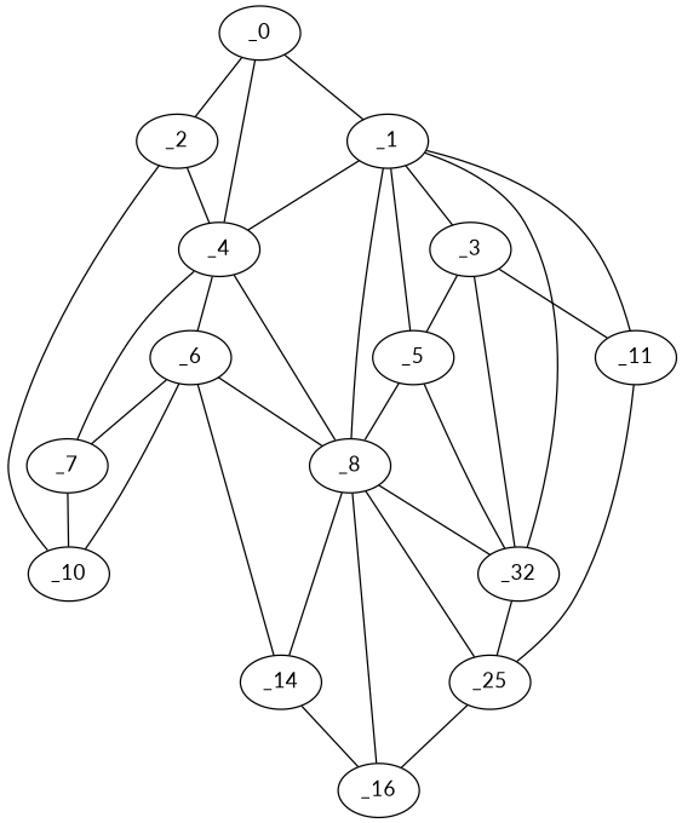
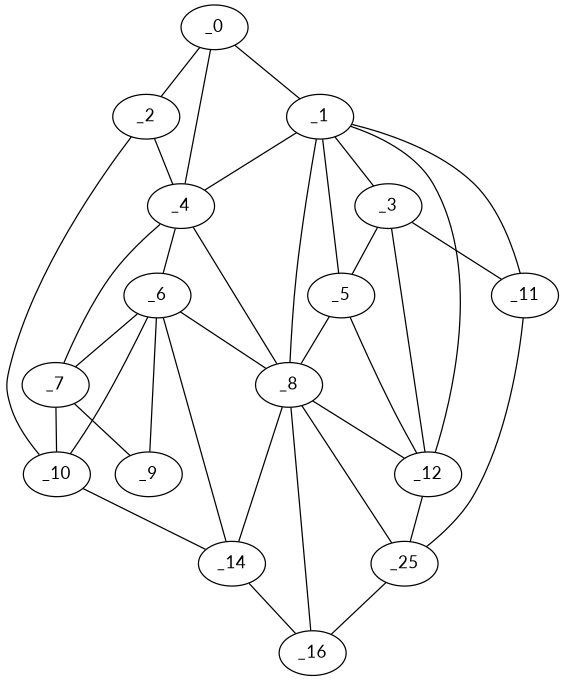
  graph {
    fontname=Lato
    node [fontname=Lato y=8]
    edge [fontname=Lato valence=2]
    _0 [x=46]
    _1 [x=48 y=73]
    _2 [x=53 y=2]
    _4 [x=56 y=19]
    _3 [x=54 y=80]
    _5 [x=58 y=72]
    _8 [x=64 y=63]
    _11 [x=87 y=125]
-   _12 [x=96 y=109 label=_32]
+   _12 [x=96 y=109]
    _10 [x=82]
    _7 [x=63 y=7]
    _6 [x=62 y=21]
    _14 [x=106 y=26]
    n14 [label=_25 x=115 y=80]
    _16 [x=116 y=54]
+   _9 [x=68 y=11]
    _0 -- _1 [valence=1]
    _0 -- _2 [valence=1]
    _0 -- _4
    _1 -- _4 [valence=1]
    _1 -- _3
    _1 -- _5
    _1 -- _8
    _1 -- _11 [valence=1]
    _1 -- _12
    _2 -- _4
    _2 -- _10 [valence=1]
    _4 -- _8
    _4 -- _7
    _4 -- _6 [valence=1]
    _3 -- _5 [valence=1]
    _3 -- _11 [valence=1]
    _3 -- _12
    _5 -- _8 [valence=1]
    _5 -- _12
    _8 -- _12
    _8 -- _14
    _8 -- n14
    _8 -- _16 [valence=1]
    _11 -- n14 [valence=1]
    _12 -- n14 [valence=1]
+   _10 -- _14
    _7 -- _10
+   _7 -- _9
    _6 -- _8
    _6 -- _10 [valence=1]
    _6 -- _7 [valence=1]
    _6 -- _14 [valence=1]
+   _6 -- _9
    _14 -- _16 [valence=1]
    n14 -- _16 [valence=1]
  }
